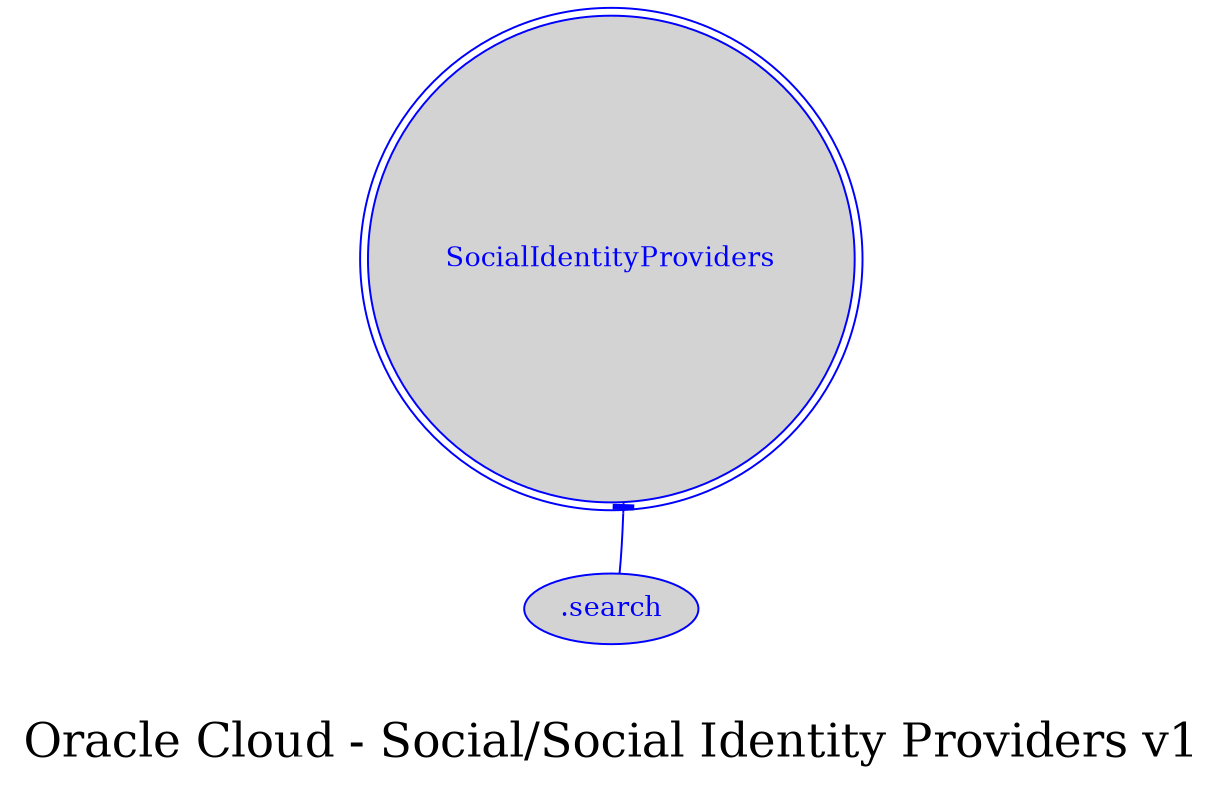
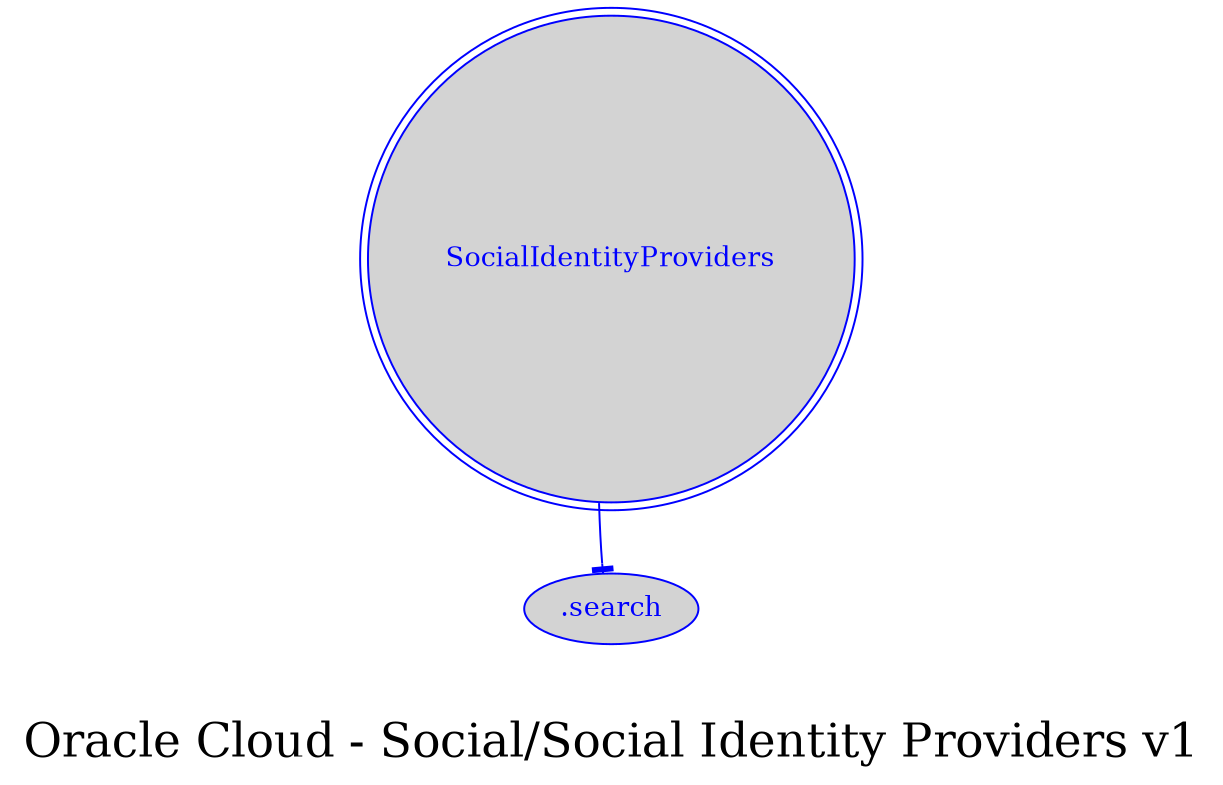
  digraph {
    fontsize=24
    label="Oracle Cloud - Social/Social Identity Providers v1"
    splines=true
    node [color=blue fontcolor=blue style=filled fillcolor=lightgrey]
    SocialIdentityProviders [shape=doublecircle]
    ".search" [shape=ellipse]
-   ".search" -> SocialIdentityProviders [arrowhead=tee arrowtail=none color=blue fontcolor=blue]
+   SocialIdentityProviders -> ".search" [arrowhead=tee arrowtail=none color=blue fontcolor=blue]
  }
